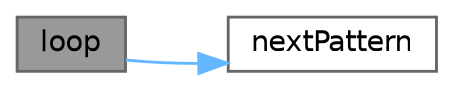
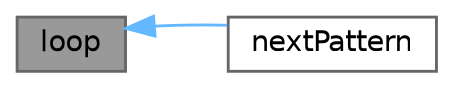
  digraph {
    rankdir=LR
    node [fontname=Helvetica fontsize=10 shape=box style=filled]
    n1 [color=gray40 fillcolor=grey60 fontcolor=black height=0.2 label=loop width=0.4]
    n2 [color=grey40 fillcolor=white height=0.2 label=nextPattern width=0.4]
-   n1 -> n2 [color=steelblue1 fontname=Helvetica fontsize=10 labelfontname=Helvetica labelfontsize=10 style=solid]
+   n2 -> n1 [color=steelblue1 fontname=Helvetica fontsize=10 labelfontname=Helvetica labelfontsize=10 style=solid]
  }
